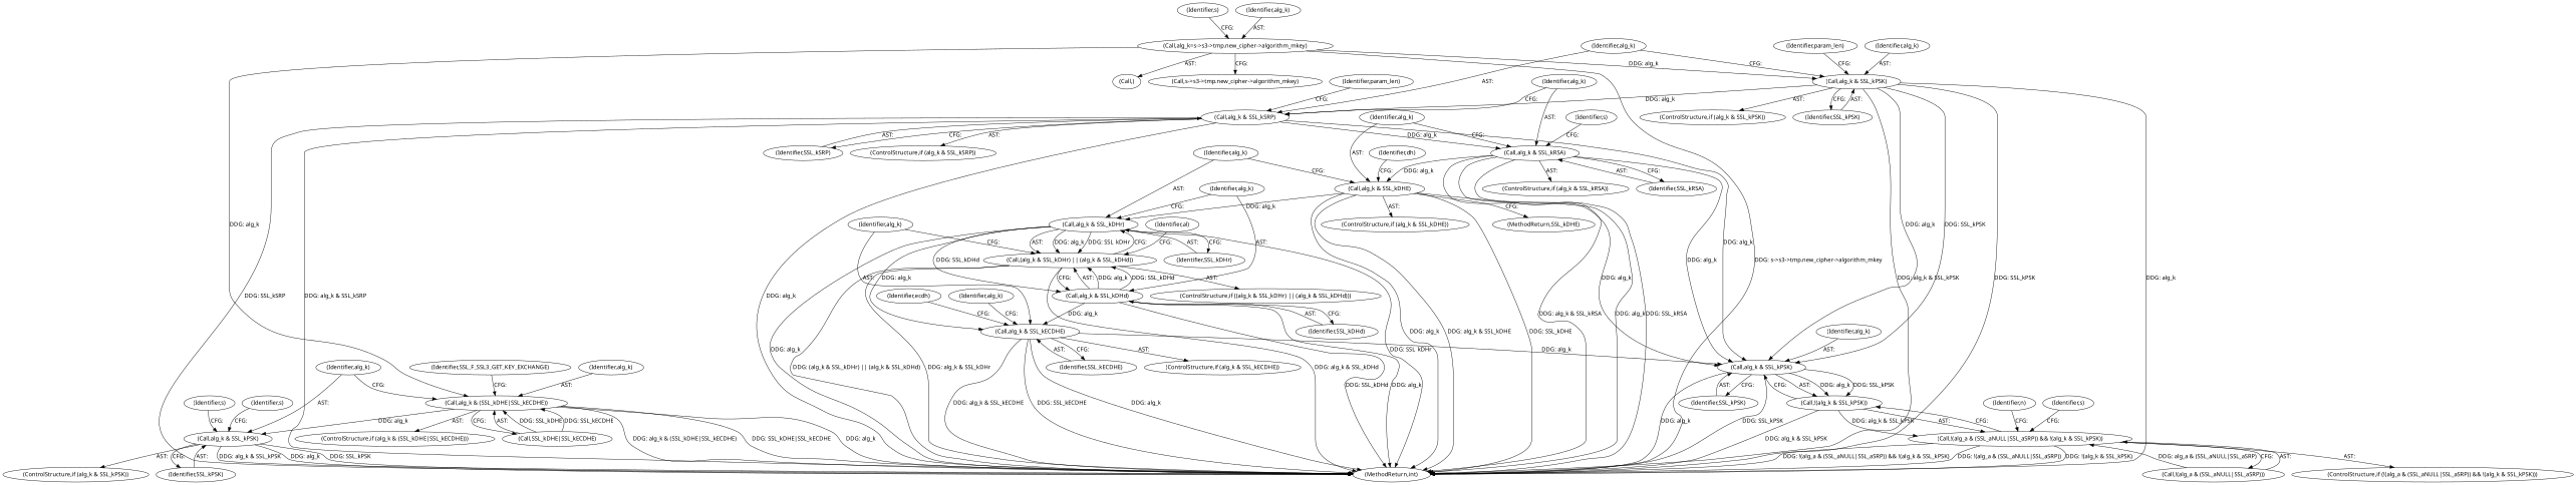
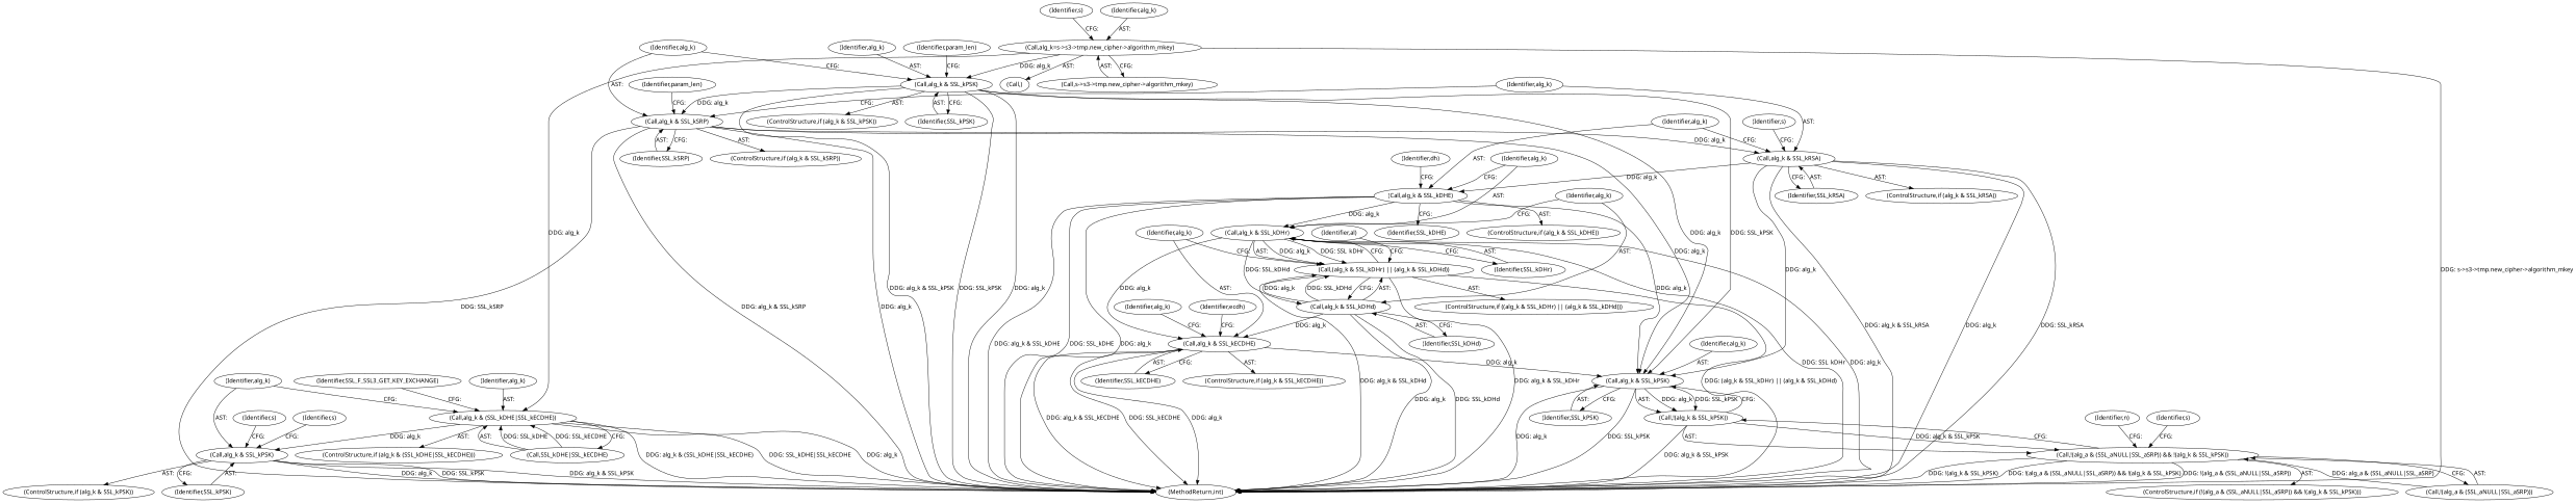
  digraph {
    fontname="Noto Sans"
    node [fontname="Noto Sans"]
    edge [fontname="Noto Sans"]
    n1 [label="(Call,alg_k=s->s3->tmp.new_cipher->algorithm_mkey)"]
    n2 [label="(Call,alg_k & (SSL_kDHE|SSL_kECDHE))"]
    n3 [label="(Call,alg_k & SSL_kPSK)"]
    n4 [label="(Call,)"]
    n5 [label="(MethodReturn,int)"]
    n6 [label="(Call,s->s3->tmp.new_cipher->algorithm_mkey)"]
    n7 [label="(Call,alg_k & SSL_kPSK)"]
    n8 [label="(ControlStructure,if (alg_k & (SSL_kDHE|SSL_kECDHE)))"]
    n9 [label="(Call,SSL_kDHE|SSL_kECDHE)"]
    n10 [label="(Call,alg_k & SSL_kSRP)"]
    n11 [label="(Call,alg_k & SSL_kPSK)"]
    n12 [label="(ControlStructure,if (alg_k & SSL_kPSK))"]
    n13 [label="(Identifier,SSL_kPSK)"]
    n14 [label="(ControlStructure,if (alg_k & SSL_kPSK))"]
    n15 [label="(Identifier,SSL_kPSK)"]
    n16 [label="(Call,alg_k & SSL_kRSA)"]
    n17 [label="(Identifier,SSL_kSRP)"]
    n18 [label="(ControlStructure,if (alg_k & SSL_kSRP))"]
    n19 [label="(Call,!(alg_k & SSL_kPSK))"]
    n20 [label="(Identifier,SSL_kPSK)"]
    n21 [label="(Call,alg_k & SSL_kDHE)"]
    n22 [label="(Identifier,SSL_kRSA)"]
    n23 [label="(ControlStructure,if (alg_k & SSL_kRSA))"]
    n24 [label="(Call,alg_k & SSL_kDHr)"]
-   n25 [label="(MethodReturn,SSL_kDHE)"]
+   n25 [label="(Identifier,SSL_kDHE)"]
    n26 [label="(ControlStructure,if (alg_k & SSL_kDHE))"]
    n27 [label="(Call,(alg_k & SSL_kDHr) || (alg_k & SSL_kDHd))"]
    n28 [label="(Call,alg_k & SSL_kDHd)"]
    n29 [label="(Call,alg_k & SSL_kECDHE)"]
    n30 [label="(Identifier,SSL_kDHr)"]
    n31 [label="(ControlStructure,if ((alg_k & SSL_kDHr) || (alg_k & SSL_kDHd)))"]
    n32 [label="(Identifier,SSL_kDHd)"]
    n33 [label="(Identifier,SSL_kECDHE)"]
    n34 [label="(ControlStructure,if (alg_k & SSL_kECDHE))"]
    n35 [label="(Call,!(alg_a & (SSL_aNULL|SSL_aSRP)) && !(alg_k & SSL_kPSK))"]
    n36 [label="(ControlStructure,if (!(alg_a & (SSL_aNULL|SSL_aSRP)) && !(alg_k & SSL_kPSK)))"]
    n37 [label="(Call,!(alg_a & (SSL_aNULL|SSL_aSRP)))"]
    n38 [label="(Identifier,param_len)"]
    n39 [label="(Identifier,s)"]
    n40 [label="(Identifier,s)"]
    n41 [label="(Identifier,dh)"]
    n42 [label="(Identifier,ecdh)"]
    n43 [label="(Identifier,alg_k)"]
    n44 [label="(Identifier,alg_k)"]
    n45 [label="(Identifier,alg_k)"]
    n46 [label="(Identifier,param_len)"]
    n47 [label="(Identifier,s)"]
    n48 [label="(Identifier,n)"]
    n49 [label="(Identifier,al)"]
    n50 [label="(Identifier,alg_k)"]
    n51 [label="(Identifier,alg_k)"]
    n52 [label="(Identifier,s)"]
    n53 [label="(Identifier,alg_k)"]
    n54 [label="(Identifier,alg_k)"]
    n55 [label="(Identifier,alg_k)"]
    n56 [label="(Identifier,alg_k)"]
    n57 [label="(Identifier,alg_k)"]
    n58 [label="(Identifier,alg_k)"]
    n59 [label="(Identifier,s)"]
    n60 [label="(Identifier,alg_k)"]
    n61 [label="(Identifier,SSL_F_SSL3_GET_KEY_EXCHANGE)"]
    n1 -> n2 [label="DDG: alg_k"]
    n1 -> n3 [label="DDG: alg_k"]
    n1 -> n4 [label="AST: "]
    n1 -> n5 [label="DDG: s->s3->tmp.new_cipher->algorithm_mkey"]
    n1 -> n6 [label="CFG: "]
    n2 -> n5 [label="DDG: alg_k & (SSL_kDHE|SSL_kECDHE)"]
    n2 -> n5 [label="DDG: SSL_kDHE|SSL_kECDHE"]
    n2 -> n5 [label="DDG: alg_k"]
    n2 -> n7 [label="DDG: alg_k"]
    n2 -> n8 [label="AST: "]
    n2 -> n9 [label="CFG: "]
    n3 -> n5 [label="DDG: alg_k & SSL_kPSK"]
    n3 -> n5 [label="DDG: SSL_kPSK"]
    n3 -> n5 [label="DDG: alg_k"]
    n3 -> n10 [label="DDG: alg_k"]
    n3 -> n11 [label="DDG: alg_k"]
    n3 -> n11 [label="DDG: SSL_kPSK"]
    n3 -> n12 [label="AST: "]
    n3 -> n13 [label="CFG: "]
+   n6 -> n1 [label="AST: "]
    n7 -> n5 [label="DDG: alg_k & SSL_kPSK"]
    n7 -> n5 [label="DDG: alg_k"]
    n7 -> n5 [label="DDG: SSL_kPSK"]
    n7 -> n14 [label="AST: "]
    n7 -> n15 [label="CFG: "]
    n9 -> n2 [label="AST: "]
    n9 -> n2 [label="DDG: SSL_kDHE"]
    n9 -> n2 [label="DDG: SSL_kECDHE"]
    n10 -> n5 [label="DDG: SSL_kSRP"]
    n10 -> n5 [label="DDG: alg_k & SSL_kSRP"]
    n10 -> n5 [label="DDG: alg_k"]
    n10 -> n11 [label="DDG: alg_k"]
    n10 -> n16 [label="DDG: alg_k"]
    n10 -> n17 [label="CFG: "]
    n10 -> n18 [label="AST: "]
    n11 -> n5 [label="DDG: SSL_kPSK"]
    n11 -> n5 [label="DDG: alg_k"]
    n11 -> n19 [label="AST: "]
    n11 -> n19 [label="DDG: alg_k"]
    n11 -> n19 [label="DDG: SSL_kPSK"]
    n11 -> n20 [label="CFG: "]
    n13 -> n3 [label="AST: "]
    n15 -> n7 [label="AST: "]
    n16 -> n5 [label="DDG: alg_k & SSL_kRSA"]
    n16 -> n5 [label="DDG: alg_k"]
    n16 -> n5 [label="DDG: SSL_kRSA"]
    n16 -> n11 [label="DDG: alg_k"]
    n16 -> n21 [label="DDG: alg_k"]
    n16 -> n22 [label="CFG: "]
    n16 -> n23 [label="AST: "]
    n17 -> n10 [label="AST: "]
    n19 -> n5 [label="DDG: alg_k & SSL_kPSK"]
    n19 -> n11 [label="CFG: "]
    n19 -> n35 [label="AST: "]
    n19 -> n35 [label="DDG: alg_k & SSL_kPSK"]
    n20 -> n11 [label="AST: "]
    n21 -> n5 [label="DDG: alg_k & SSL_kDHE"]
    n21 -> n5 [label="DDG: SSL_kDHE"]
    n21 -> n5 [label="DDG: alg_k"]
    n21 -> n11 [label="DDG: alg_k"]
    n21 -> n24 [label="DDG: alg_k"]
    n21 -> n25 [label="CFG: "]
    n21 -> n26 [label="AST: "]
    n22 -> n16 [label="AST: "]
    n24 -> n5 [label="DDG: SSL_kDHr"]
    n24 -> n5 [label="DDG: alg_k"]
    n24 -> n27 [label="AST: "]
    n24 -> n27 [label="DDG: alg_k"]
    n24 -> n27 [label="DDG: SSL_kDHr"]
    n24 -> n28 [label="DDG: SSL_kDHd"]
    n24 -> n29 [label="DDG: alg_k"]
    n24 -> n30 [label="CFG: "]
    n27 -> n5 [label="DDG: alg_k & SSL_kDHd"]
    n27 -> n5 [label="DDG: alg_k & SSL_kDHr"]
    n27 -> n5 [label="DDG: (alg_k & SSL_kDHr) || (alg_k & SSL_kDHd)"]
    n27 -> n24 [label="CFG: "]
    n27 -> n28 [label="CFG: "]
    n27 -> n31 [label="AST: "]
    n28 -> n5 [label="DDG: alg_k"]
    n28 -> n5 [label="DDG: SSL_kDHd"]
    n28 -> n27 [label="AST: "]
    n28 -> n27 [label="DDG: alg_k"]
    n28 -> n27 [label="DDG: SSL_kDHd"]
    n28 -> n29 [label="DDG: alg_k"]
    n28 -> n32 [label="CFG: "]
    n29 -> n5 [label="DDG: alg_k"]
    n29 -> n5 [label="DDG: alg_k & SSL_kECDHE"]
    n29 -> n5 [label="DDG: SSL_kECDHE"]
    n29 -> n11 [label="DDG: alg_k"]
    n29 -> n33 [label="CFG: "]
    n29 -> n34 [label="AST: "]
    n30 -> n24 [label="AST: "]
    n32 -> n28 [label="AST: "]
    n33 -> n29 [label="AST: "]
    n35 -> n5 [label="DDG: !(alg_k & SSL_kPSK)"]
    n35 -> n5 [label="DDG: !(alg_a & (SSL_aNULL|SSL_aSRP)) && !(alg_k & SSL_kPSK)"]
    n35 -> n5 [label="DDG: !(alg_a & (SSL_aNULL|SSL_aSRP))"]
    n35 -> n19 [label="CFG: "]
    n35 -> n36 [label="AST: "]
    n35 -> n37 [label="CFG: "]
    n37 -> n35 [label="AST: "]
    n37 -> n35 [label="DDG: alg_a & (SSL_aNULL|SSL_aSRP)"]
    n38 -> n10 [label="CFG: "]
    n39 -> n1 [label="CFG: "]
    n40 -> n7 [label="CFG: "]
    n41 -> n21 [label="CFG: "]
    n42 -> n29 [label="CFG: "]
    n43 -> n10 [label="CFG: "]
    n43 -> n16 [label="AST: "]
    n44 -> n27 [label="CFG: "]
    n44 -> n29 [label="AST: "]
    n45 -> n1 [label="AST: "]
    n46 -> n3 [label="CFG: "]
    n47 -> n7 [label="CFG: "]
    n48 -> n35 [label="CFG: "]
    n49 -> n27 [label="CFG: "]
    n50 -> n24 [label="CFG: "]
    n50 -> n28 [label="AST: "]
    n51 -> n11 [label="AST: "]
    n52 -> n35 [label="CFG: "]
    n53 -> n2 [label="CFG: "]
    n53 -> n7 [label="AST: "]
    n54 -> n3 [label="CFG: "]
    n54 -> n10 [label="AST: "]
    n55 -> n3 [label="AST: "]
    n56 -> n16 [label="CFG: "]
    n56 -> n21 [label="AST: "]
    n57 -> n21 [label="CFG: "]
    n57 -> n24 [label="AST: "]
    n58 -> n29 [label="CFG: "]
    n59 -> n16 [label="CFG: "]
    n60 -> n2 [label="AST: "]
    n61 -> n2 [label="CFG: "]
  }
